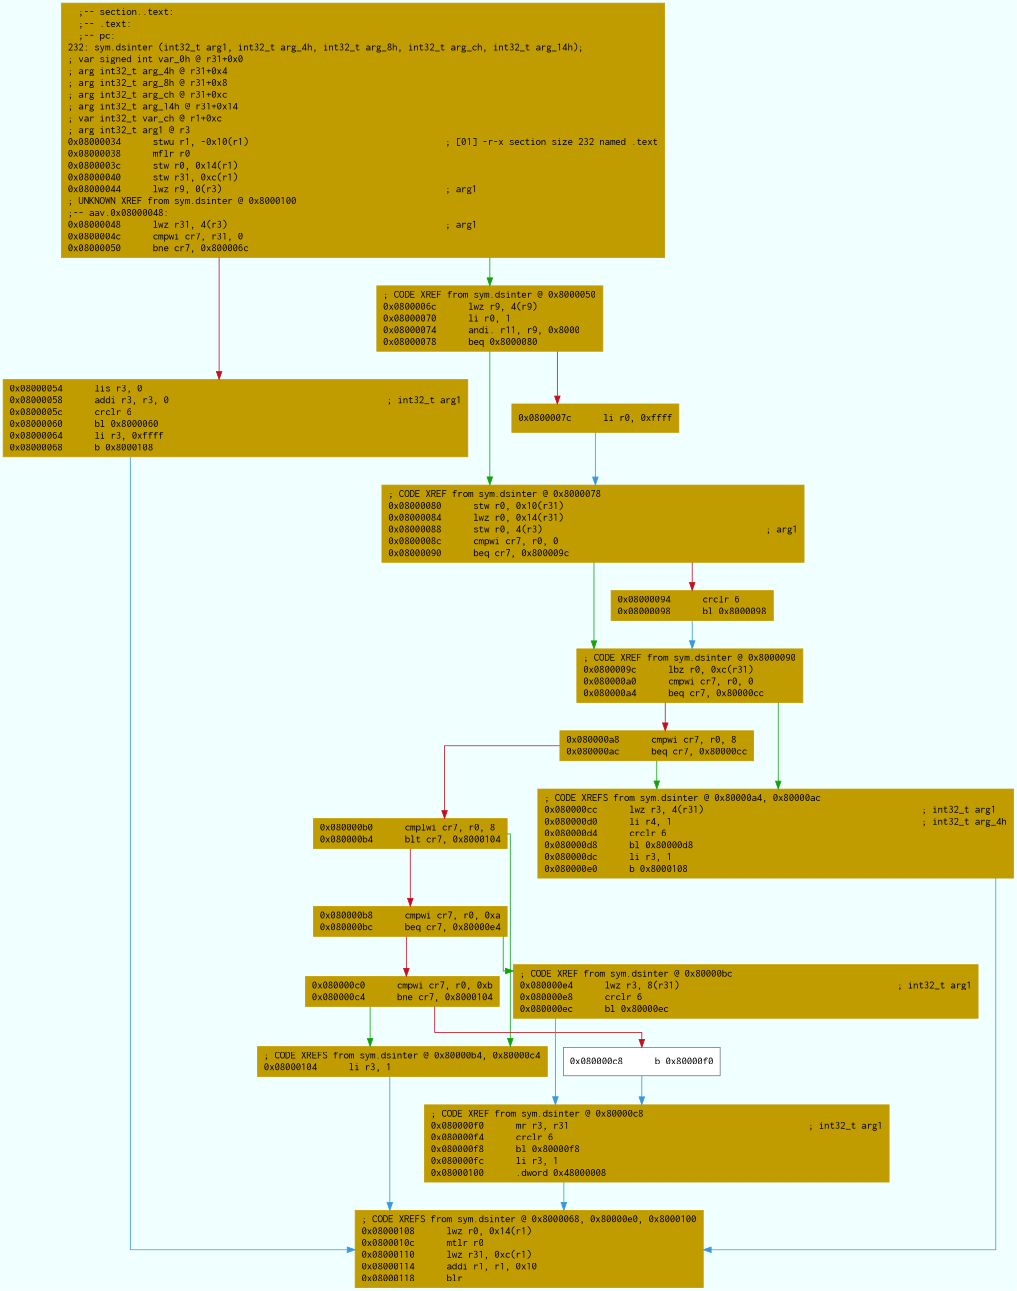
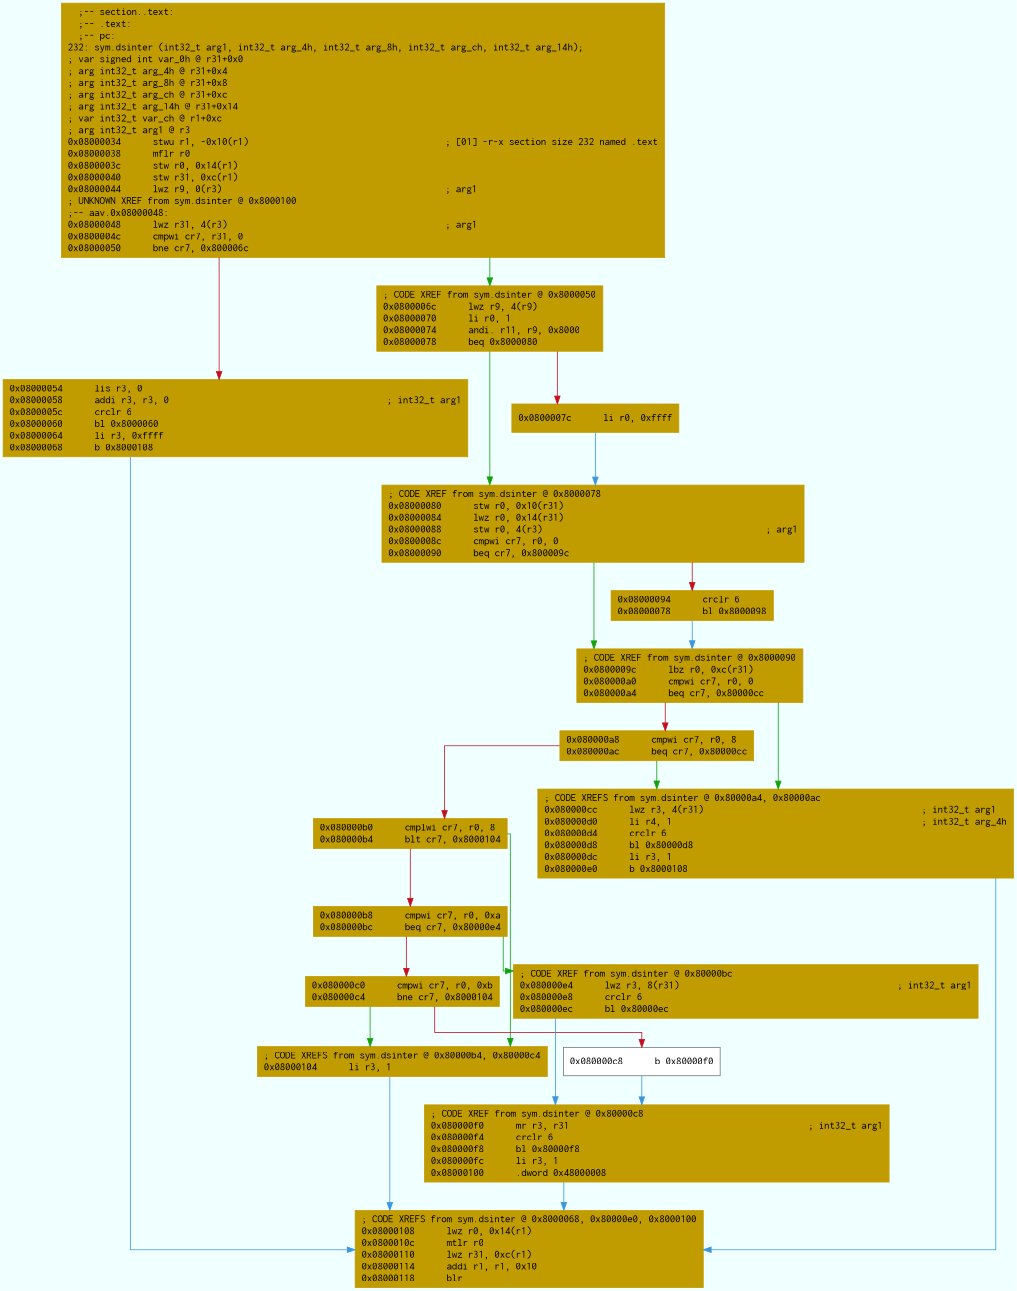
  digraph {
    bgcolor=azure
    fontname=Courier
    fontsize=8
    splines=ortho
    node [color="#c19c00" fillcolor="#c19c00" fontname=Courier shape=box style=filled]
    edge [arrowhead=normal color="#c50f1f"]
    n1 [label="  ;-- section..text:\l  ;-- .text:\l  ;-- pc:\l232: sym.dsinter (int32_t arg1, int32_t arg_4h, int32_t arg_8h, int32_t arg_ch, int32_t arg_14h);\l; var signed int var_0h @ r31+0x0\l; arg int32_t arg_4h @ r31+0x4\l; arg int32_t arg_8h @ r31+0x8\l; arg int32_t arg_ch @ r31+0xc\l; arg int32_t arg_14h @ r31+0x14\l; var int32_t var_ch @ r1+0xc\l; arg int32_t arg1 @ r3\l0x08000034      stwu r1, -0x10(r1)                                     ; [01] -r-x section size 232 named .text\l0x08000038      mflr r0\l0x0800003c      stw r0, 0x14(r1)\l0x08000040      stw r31, 0xc(r1)\l0x08000044      lwz r9, 0(r3)                                          ; arg1\l; UNKNOWN XREF from sym.dsinter @ 0x8000100\l;-- aav.0x08000048:\l0x08000048      lwz r31, 4(r3)                                         ; arg1\l0x0800004c      cmpwi cr7, r31, 0\l0x08000050      bne cr7, 0x800006c\l"]
    n2 [label="0x08000054      lis r3, 0\l0x08000058      addi r3, r3, 0                                         ; int32_t arg1\l0x0800005c      crclr 6\l0x08000060      bl 0x8000060\l0x08000064      li r3, 0xffff\l0x08000068      b 0x8000108\l"]
    n3 [label="; CODE XREF from sym.dsinter @ 0x8000050\l0x0800006c      lwz r9, 4(r9)\l0x08000070      li r0, 1\l0x08000074      andi. r11, r9, 0x8000\l0x08000078      beq 0x8000080\l"]
    n4 [label="; CODE XREFS from sym.dsinter @ 0x8000068, 0x80000e0, 0x8000100\l0x08000108      lwz r0, 0x14(r1)\l0x0800010c      mtlr r0\l0x08000110      lwz r31, 0xc(r1)\l0x08000114      addi r1, r1, 0x10\l0x08000118      blr\l"]
    n5 [label="0x0800007c      li r0, 0xffff\l"]
    n6 [label="; CODE XREF from sym.dsinter @ 0x8000078\l0x08000080      stw r0, 0x10(r31)\l0x08000084      lwz r0, 0x14(r31)\l0x08000088      stw r0, 4(r3)                                          ; arg1\l0x0800008c      cmpwi cr7, r0, 0\l0x08000090      beq cr7, 0x800009c\l"]
-   n7 [label="0x08000094      crclr 6\l0x08000098      bl 0x8000098\l"]
+   n7 [label="0x08000094      crclr 6\l0x08000078      bl 0x8000098\l"]
    n8 [label="; CODE XREF from sym.dsinter @ 0x8000090\l0x0800009c      lbz r0, 0xc(r31)\l0x080000a0      cmpwi cr7, r0, 0\l0x080000a4      beq cr7, 0x80000cc\l"]
    n9 [label="0x080000a8      cmpwi cr7, r0, 8\l0x080000ac      beq cr7, 0x80000cc\l"]
    n10 [label="; CODE XREFS from sym.dsinter @ 0x80000a4, 0x80000ac\l0x080000cc      lwz r3, 4(r31)                                         ; int32_t arg1\l0x080000d0      li r4, 1                                               ; int32_t arg_4h\l0x080000d4      crclr 6\l0x080000d8      bl 0x80000d8\l0x080000dc      li r3, 1\l0x080000e0      b 0x8000108\l"]
    n11 [label="0x080000b0      cmplwi cr7, r0, 8\l0x080000b4      blt cr7, 0x8000104\l"]
    n12 [label="0x080000b8      cmpwi cr7, r0, 0xa\l0x080000bc      beq cr7, 0x80000e4\l"]
    n13 [label="; CODE XREFS from sym.dsinter @ 0x80000b4, 0x80000c4\l0x08000104      li r3, 1\l"]
    n14 [label="0x080000c0      cmpwi cr7, r0, 0xb\l0x080000c4      bne cr7, 0x8000104\l"]
    n15 [label="; CODE XREF from sym.dsinter @ 0x80000bc\l0x080000e4      lwz r3, 8(r31)                                         ; int32_t arg1\l0x080000e8      crclr 6\l0x080000ec      bl 0x80000ec\l"]
    n16 [color="#767676" fillcolor=white label="0x080000c8      b 0x80000f0\l"]
    n17 [label="; CODE XREF from sym.dsinter @ 0x80000c8\l0x080000f0      mr r3, r31                                             ; int32_t arg1\l0x080000f4      crclr 6\l0x080000f8      bl 0x80000f8\l0x080000fc      li r3, 1\l0x08000100      .dword 0x48000008\l"]
    n1 -> n2
    n1 -> n3 [color="#13a10e"]
    n2 -> n4 [color="#3a96dd"]
    n3 -> n5
    n3 -> n6 [color="#13a10e"]
    n5 -> n6 [color="#3a96dd"]
    n6 -> n7
    n6 -> n8 [color="#13a10e"]
    n7 -> n8 [color="#3a96dd"]
    n8 -> n9
    n8 -> n10 [color="#13a10e"]
    n9 -> n10 [color="#13a10e"]
    n9 -> n11
    n10 -> n4 [color="#3a96dd"]
    n11 -> n12
    n11 -> n13 [color="#13a10e"]
    n12 -> n14
    n12 -> n15 [color="#13a10e"]
    n13 -> n4 [color="#3a96dd"]
    n14 -> n13 [color="#13a10e"]
    n14 -> n16
    n15 -> n17 [color="#3a96dd"]
    n16 -> n17 [color="#3a96dd"]
    n17 -> n4 [color="#3a96dd"]
  }
